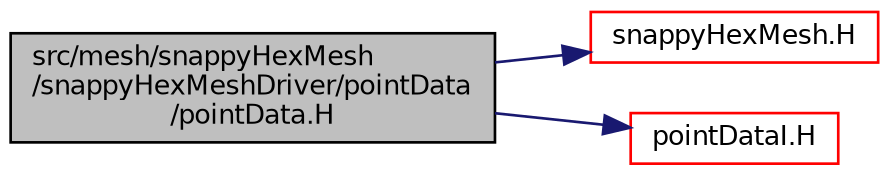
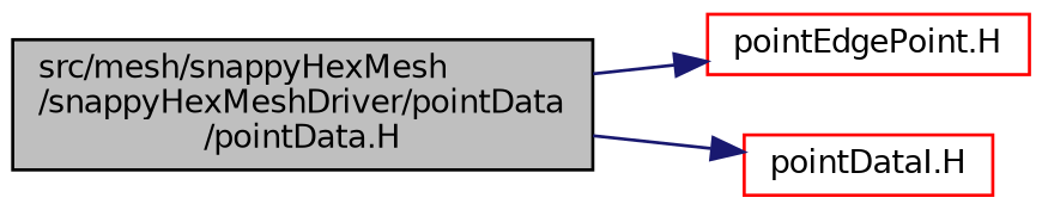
  digraph {
    rankdir=LR
    node [color=red fontname=Helvetica fontsize=10 shape=record]
    edge [color=midnightblue fontname=Helvetica fontsize=10 labelfontname=Helvetica labelfontsize=10 style=solid]
    n1 [color=black fillcolor=grey75 fontcolor=black height=0.2 label="src/mesh/snappyHexMesh\l/snappyHexMeshDriver/pointData\l/pointData.H" style=filled width=0.4]
-   n2 [height=0.2 label="snappyHexMesh.H" width=0.4]
+   n2 [height=0.2 label="pointEdgePoint.H" width=0.4]
    n3 [height=0.2 label="pointDataI.H" width=0.4]
    n1 -> n2
    n1 -> n3
  }
